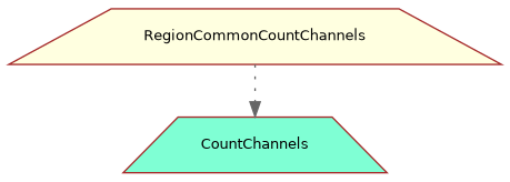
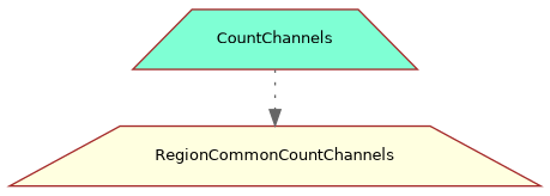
  digraph {
    rankdir=TB
    node [color=brown fontname=Helvetica fontsize=10 shape=trapezium style=filled]
    n1 [fillcolor=lightyellow fontcolor=black height=0.2 label=RegionCommonCountChannels width=0.4]
    n2 [fillcolor=aquamarine height=0.2 label=CountChannels width=0.4]
-   n1 -> n2 [color=gray40 fontname=Helvetica fontsize=10 labelfontname=Helvetica labelfontsize=10 style=dotted]
+   n2 -> n1 [color=gray40 fontname=Helvetica fontsize=10 labelfontname=Helvetica labelfontsize=10 style=dotted]
  }
